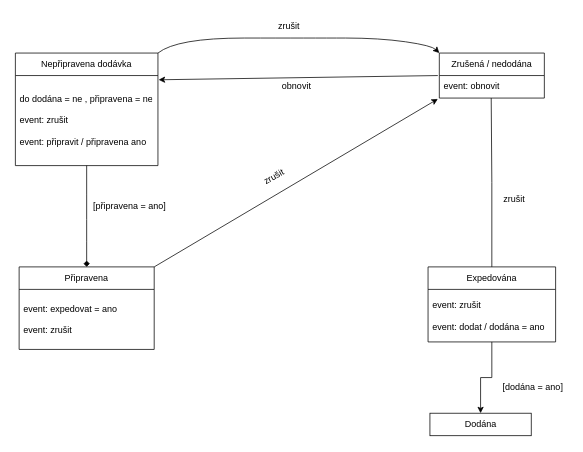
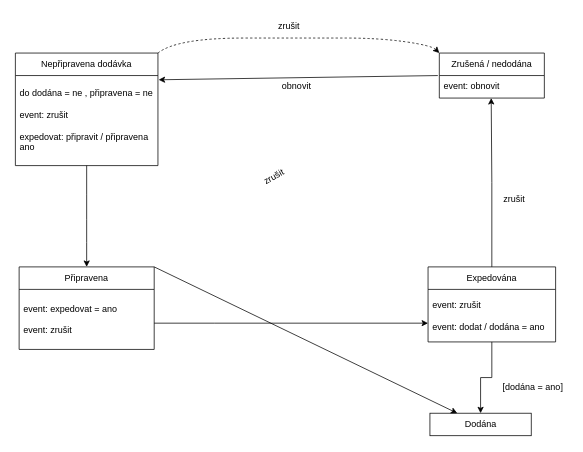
  <mxCell id="0" />
  <mxCell id="1" parent="0" />
  <mxCell id="2" value="Nepřipravena dodávka" style="swimlane;fontStyle=0;childLayout=stackLayout;horizontal=1;startSize=30;horizontalStack=0;resizeParent=1;resizeParentMax=0;resizeLast=0;collapsible=1;marginBottom=0;whiteSpace=wrap;html=1;" parent="1" vertex="1"><mxGeometry x="20" y="70" width="190" height="150" as="geometry"><mxRectangle x="480" y="260" width="120" height="30" as="alternateBounds" /></mxGeometry></mxCell>
- <mxCell id="3" value="&lt;div&gt;do dodána = ne , připravena = ne&lt;br&gt;&lt;/div&gt;&lt;div&gt;&lt;br&gt;&lt;/div&gt;&lt;div&gt;event: zrušit&lt;/div&gt;&lt;div&gt;&lt;br&gt;&lt;/div&gt;&lt;div&gt;event: připravit / připravena ano&lt;br&gt;&lt;/div&gt;" style="text;strokeColor=none;fillColor=none;align=left;verticalAlign=middle;spacingLeft=4;spacingRight=4;overflow=hidden;points=[[0,0.5],[1,0.5]];portConstraint=eastwest;rotatable=0;whiteSpace=wrap;html=1;" parent="2" vertex="1"><mxGeometry y="30" width="190" height="120" as="geometry" /></mxCell>
+ <mxCell id="3" value="&lt;div&gt;do dodána = ne , připravena = ne&lt;br&gt;&lt;/div&gt;&lt;div&gt;&lt;br&gt;&lt;/div&gt;&lt;div&gt;event: zrušit&lt;/div&gt;&lt;div&gt;&lt;br&gt;&lt;/div&gt;&lt;div&gt;expedovat: připravit / připravena ano&lt;br&gt;&lt;/div&gt;" style="text;strokeColor=none;fillColor=none;align=left;verticalAlign=middle;spacingLeft=4;spacingRight=4;overflow=hidden;points=[[0,0.5],[1,0.5]];portConstraint=eastwest;rotatable=0;whiteSpace=wrap;html=1;" parent="2" vertex="1"><mxGeometry y="30" width="190" height="120" as="geometry" /></mxCell>
  <mxCell id="4" value="Zrušená / nedodána" style="swimlane;fontStyle=0;childLayout=stackLayout;horizontal=1;startSize=30;horizontalStack=0;resizeParent=1;resizeParentMax=0;resizeLast=0;collapsible=1;marginBottom=0;whiteSpace=wrap;html=1;" parent="1" vertex="1"><mxGeometry x="585" y="70" width="140" height="60" as="geometry" /></mxCell>
  <mxCell id="5" value="event: obnovit" style="text;strokeColor=none;fillColor=none;align=left;verticalAlign=middle;spacingLeft=4;spacingRight=4;overflow=hidden;points=[[0,0.5],[1,0.5]];portConstraint=eastwest;rotatable=0;whiteSpace=wrap;html=1;" parent="4" vertex="1"><mxGeometry y="30" width="140" height="30" as="geometry" /></mxCell>
  <mxCell id="6" style="edgeStyle=orthogonalEdgeStyle;rounded=0;orthogonalLoop=1;jettySize=auto;html=1;entryX=0.5;entryY=0;entryDx=0;entryDy=0;" parent="1" source="7" target="16" edge="1"><mxGeometry relative="1" as="geometry" /></mxCell>
  <mxCell id="7" value="Expedována" style="swimlane;fontStyle=0;childLayout=stackLayout;horizontal=1;startSize=30;horizontalStack=0;resizeParent=1;resizeParentMax=0;resizeLast=0;collapsible=1;marginBottom=0;whiteSpace=wrap;html=1;" parent="1" vertex="1"><mxGeometry x="570" y="355" width="170" height="100" as="geometry" /></mxCell>
  <mxCell id="8" value="&lt;div&gt;event: zrušit&lt;/div&gt;&lt;div&gt;&lt;br&gt;&lt;/div&gt;&lt;div&gt;event: dodat / dodána = ano&lt;br&gt;&lt;/div&gt;" style="text;strokeColor=none;fillColor=none;align=left;verticalAlign=middle;spacingLeft=4;spacingRight=4;overflow=hidden;points=[[0,0.5],[1,0.5]];portConstraint=eastwest;rotatable=0;whiteSpace=wrap;html=1;" parent="7" vertex="1"><mxGeometry y="30" width="170" height="70" as="geometry" /></mxCell>
- <mxCell id="9" value="" style="curved=1;endArrow=classic;html=1;rounded=0;entryX=0;entryY=0;entryDx=0;entryDy=0;exitX=1;exitY=0;exitDx=0;exitDy=0;" parent="1" source="2" target="4" edge="1"><mxGeometry width="50" height="50" relative="1" as="geometry"><mxPoint x="245" y="70" as="sourcePoint" /><mxPoint x="295" y="20" as="targetPoint" /><Array as="points"><mxPoint x="235" y="50" /><mxPoint x="415" y="50" /><mxPoint x="505" y="50" /><mxPoint x="575" y="60" /></Array></mxGeometry></mxCell>
+ <mxCell id="9" value="" style="curved=1;endArrow=classic;html=1;rounded=0;entryX=0;entryY=0;entryDx=0;entryDy=0;exitX=1;exitY=0;exitDx=0;exitDy=0;dashed=1;" parent="1" source="2" target="4" edge="1"><mxGeometry width="50" height="50" relative="1" as="geometry"><mxPoint x="245" y="70" as="sourcePoint" /><mxPoint x="295" y="20" as="targetPoint" /><Array as="points"><mxPoint x="235" y="50" /><mxPoint x="415" y="50" /><mxPoint x="505" y="50" /><mxPoint x="575" y="60" /></Array></mxGeometry></mxCell>
  <mxCell id="10" value="zrušit" style="text;html=1;strokeColor=none;fillColor=none;align=center;verticalAlign=middle;whiteSpace=wrap;rounded=0;" parent="1" vertex="1"><mxGeometry x="355" y="20" width="60" height="30" as="geometry" /></mxCell>
  <mxCell id="11" value="Připravena" style="swimlane;fontStyle=0;childLayout=stackLayout;horizontal=1;startSize=30;horizontalStack=0;resizeParent=1;resizeParentMax=0;resizeLast=0;collapsible=1;marginBottom=0;whiteSpace=wrap;html=1;" parent="1" vertex="1"><mxGeometry x="25" y="355" width="180" height="110" as="geometry" /></mxCell>
  <mxCell id="12" value="event: expedovat = ano&lt;br&gt;&lt;br&gt;event: zrušit" style="text;strokeColor=none;fillColor=none;align=left;verticalAlign=middle;spacingLeft=4;spacingRight=4;overflow=hidden;points=[[0,0.5],[1,0.5]];portConstraint=eastwest;rotatable=0;whiteSpace=wrap;html=1;" parent="11" vertex="1"><mxGeometry y="30" width="180" height="80" as="geometry" /></mxCell>
- <mxCell id="13" value="" style="curved=1;endArrow=diamond;html=1;rounded=0;exitX=0.5;exitY=1;exitDx=0;exitDy=0;entryX=0.5;entryY=0;entryDx=0;entryDy=0;" parent="1" source="2" target="11" edge="1"><mxGeometry width="50" height="50" relative="1" as="geometry"><mxPoint x="385" y="280" as="sourcePoint" /><mxPoint x="435" y="230" as="targetPoint" /><Array as="points"><mxPoint x="115" y="300" /></Array></mxGeometry></mxCell>
+ <mxCell id="13" value="" style="curved=1;endArrow=classic;html=1;rounded=0;exitX=0.5;exitY=1;exitDx=0;exitDy=0;entryX=0.5;entryY=0;entryDx=0;entryDy=0;" parent="1" source="2" target="11" edge="1"><mxGeometry width="50" height="50" relative="1" as="geometry"><mxPoint x="385" y="280" as="sourcePoint" /><mxPoint x="435" y="230" as="targetPoint" /><Array as="points"><mxPoint x="115" y="300" /></Array></mxGeometry></mxCell>
+ <mxCell id="14" style="edgeStyle=orthogonalEdgeStyle;rounded=0;orthogonalLoop=1;jettySize=auto;html=1;entryX=0;entryY=0.75;entryDx=0;entryDy=0;" parent="1" source="12" target="7" edge="1"><mxGeometry relative="1" as="geometry"><mxPoint x="585" y="430" as="targetPoint" /><Array as="points"><mxPoint x="285" y="430" /><mxPoint x="285" y="430" /></Array></mxGeometry></mxCell>
  <mxCell id="15" value="obnovit" style="text;strokeColor=none;align=center;fillColor=none;html=1;verticalAlign=middle;whiteSpace=wrap;rounded=0;rotation=0;" parent="1" vertex="1"><mxGeometry x="365" y="100" width="60" height="30" as="geometry" /></mxCell>
  <mxCell id="16" value="Dodána" style="rounded=0;whiteSpace=wrap;html=1;" parent="1" vertex="1"><mxGeometry x="572.5" y="550" width="135" height="30" as="geometry" /></mxCell>
  <mxCell id="17" value="[dodána = ano]" style="text;html=1;strokeColor=none;fillColor=none;align=center;verticalAlign=middle;whiteSpace=wrap;rounded=0;" parent="1" vertex="1"><mxGeometry x="665" y="490" width="90" height="50" as="geometry" /></mxCell>
- <mxCell id="18" style="edgeStyle=orthogonalEdgeStyle;rounded=0;orthogonalLoop=1;jettySize=auto;html=1;entryX=0.494;entryY=1;entryDx=0;entryDy=0;entryPerimeter=0;endArrow=none;" parent="1" source="7" target="5" edge="1"><mxGeometry relative="1" as="geometry"><mxPoint x="654.16" y="190.99" as="targetPoint" /></mxGeometry></mxCell>
+ <mxCell id="18" style="edgeStyle=orthogonalEdgeStyle;rounded=0;orthogonalLoop=1;jettySize=auto;html=1;entryX=0.494;entryY=1;entryDx=0;entryDy=0;entryPerimeter=0;" parent="1" source="7" target="5" edge="1"><mxGeometry relative="1" as="geometry"><mxPoint x="654.16" y="190.99" as="targetPoint" /></mxGeometry></mxCell>
  <mxCell id="19" value="" style="endArrow=classic;html=1;rounded=0;entryX=1.005;entryY=0.047;entryDx=0;entryDy=0;exitX=-0.014;exitY=0;exitDx=0;exitDy=0;exitPerimeter=0;entryPerimeter=0;" parent="1" source="5" target="3" edge="1"><mxGeometry width="50" height="50" relative="1" as="geometry"><mxPoint x="584.86" y="190.3" as="sourcePoint" /><mxPoint x="535" y="300" as="targetPoint" /><Array as="points" /></mxGeometry></mxCell>
  <mxCell id="20" value="zrušit" style="text;html=1;strokeColor=none;fillColor=none;align=center;verticalAlign=middle;whiteSpace=wrap;rounded=0;" parent="1" vertex="1"><mxGeometry x="655" y="250" width="60" height="30" as="geometry" /></mxCell>
  <mxCell id="21" value="zrušit" style="text;html=1;strokeColor=none;fillColor=none;align=center;verticalAlign=middle;whiteSpace=wrap;rounded=0;rotation=-29;" parent="1" vertex="1"><mxGeometry x="335" y="220" width="60" height="30" as="geometry" /></mxCell>
- <mxCell id="22" value="" style="endArrow=classic;html=1;rounded=0;exitX=1;exitY=0;exitDx=0;exitDy=0;entryX=-0.014;entryY=1.04;entryDx=0;entryDy=0;entryPerimeter=0;" parent="1" source="11" target="5" edge="1"><mxGeometry width="50" height="50" relative="1" as="geometry"><mxPoint x="415" y="290" as="sourcePoint" /><mxPoint x="465" y="240" as="targetPoint" /></mxGeometry></mxCell>
- <mxCell id="23" value="[připravena = ano]" style="text;html=1;strokeColor=none;fillColor=none;align=center;verticalAlign=middle;whiteSpace=wrap;rounded=0;" parent="1" vertex="1"><mxGeometry x="120" y="250" width="105" height="50" as="geometry" /></mxCell>
+ <mxCell id="22" value="" style="endArrow=classic;html=1;rounded=0;exitX=1;exitY=0;exitDx=0;exitDy=0;" parent="1" source="11" target="16" edge="1"><mxGeometry width="50" height="50" relative="1" as="geometry"><mxPoint x="415" y="290" as="sourcePoint" /><mxPoint x="465" y="240" as="targetPoint" /></mxGeometry></mxCell>
